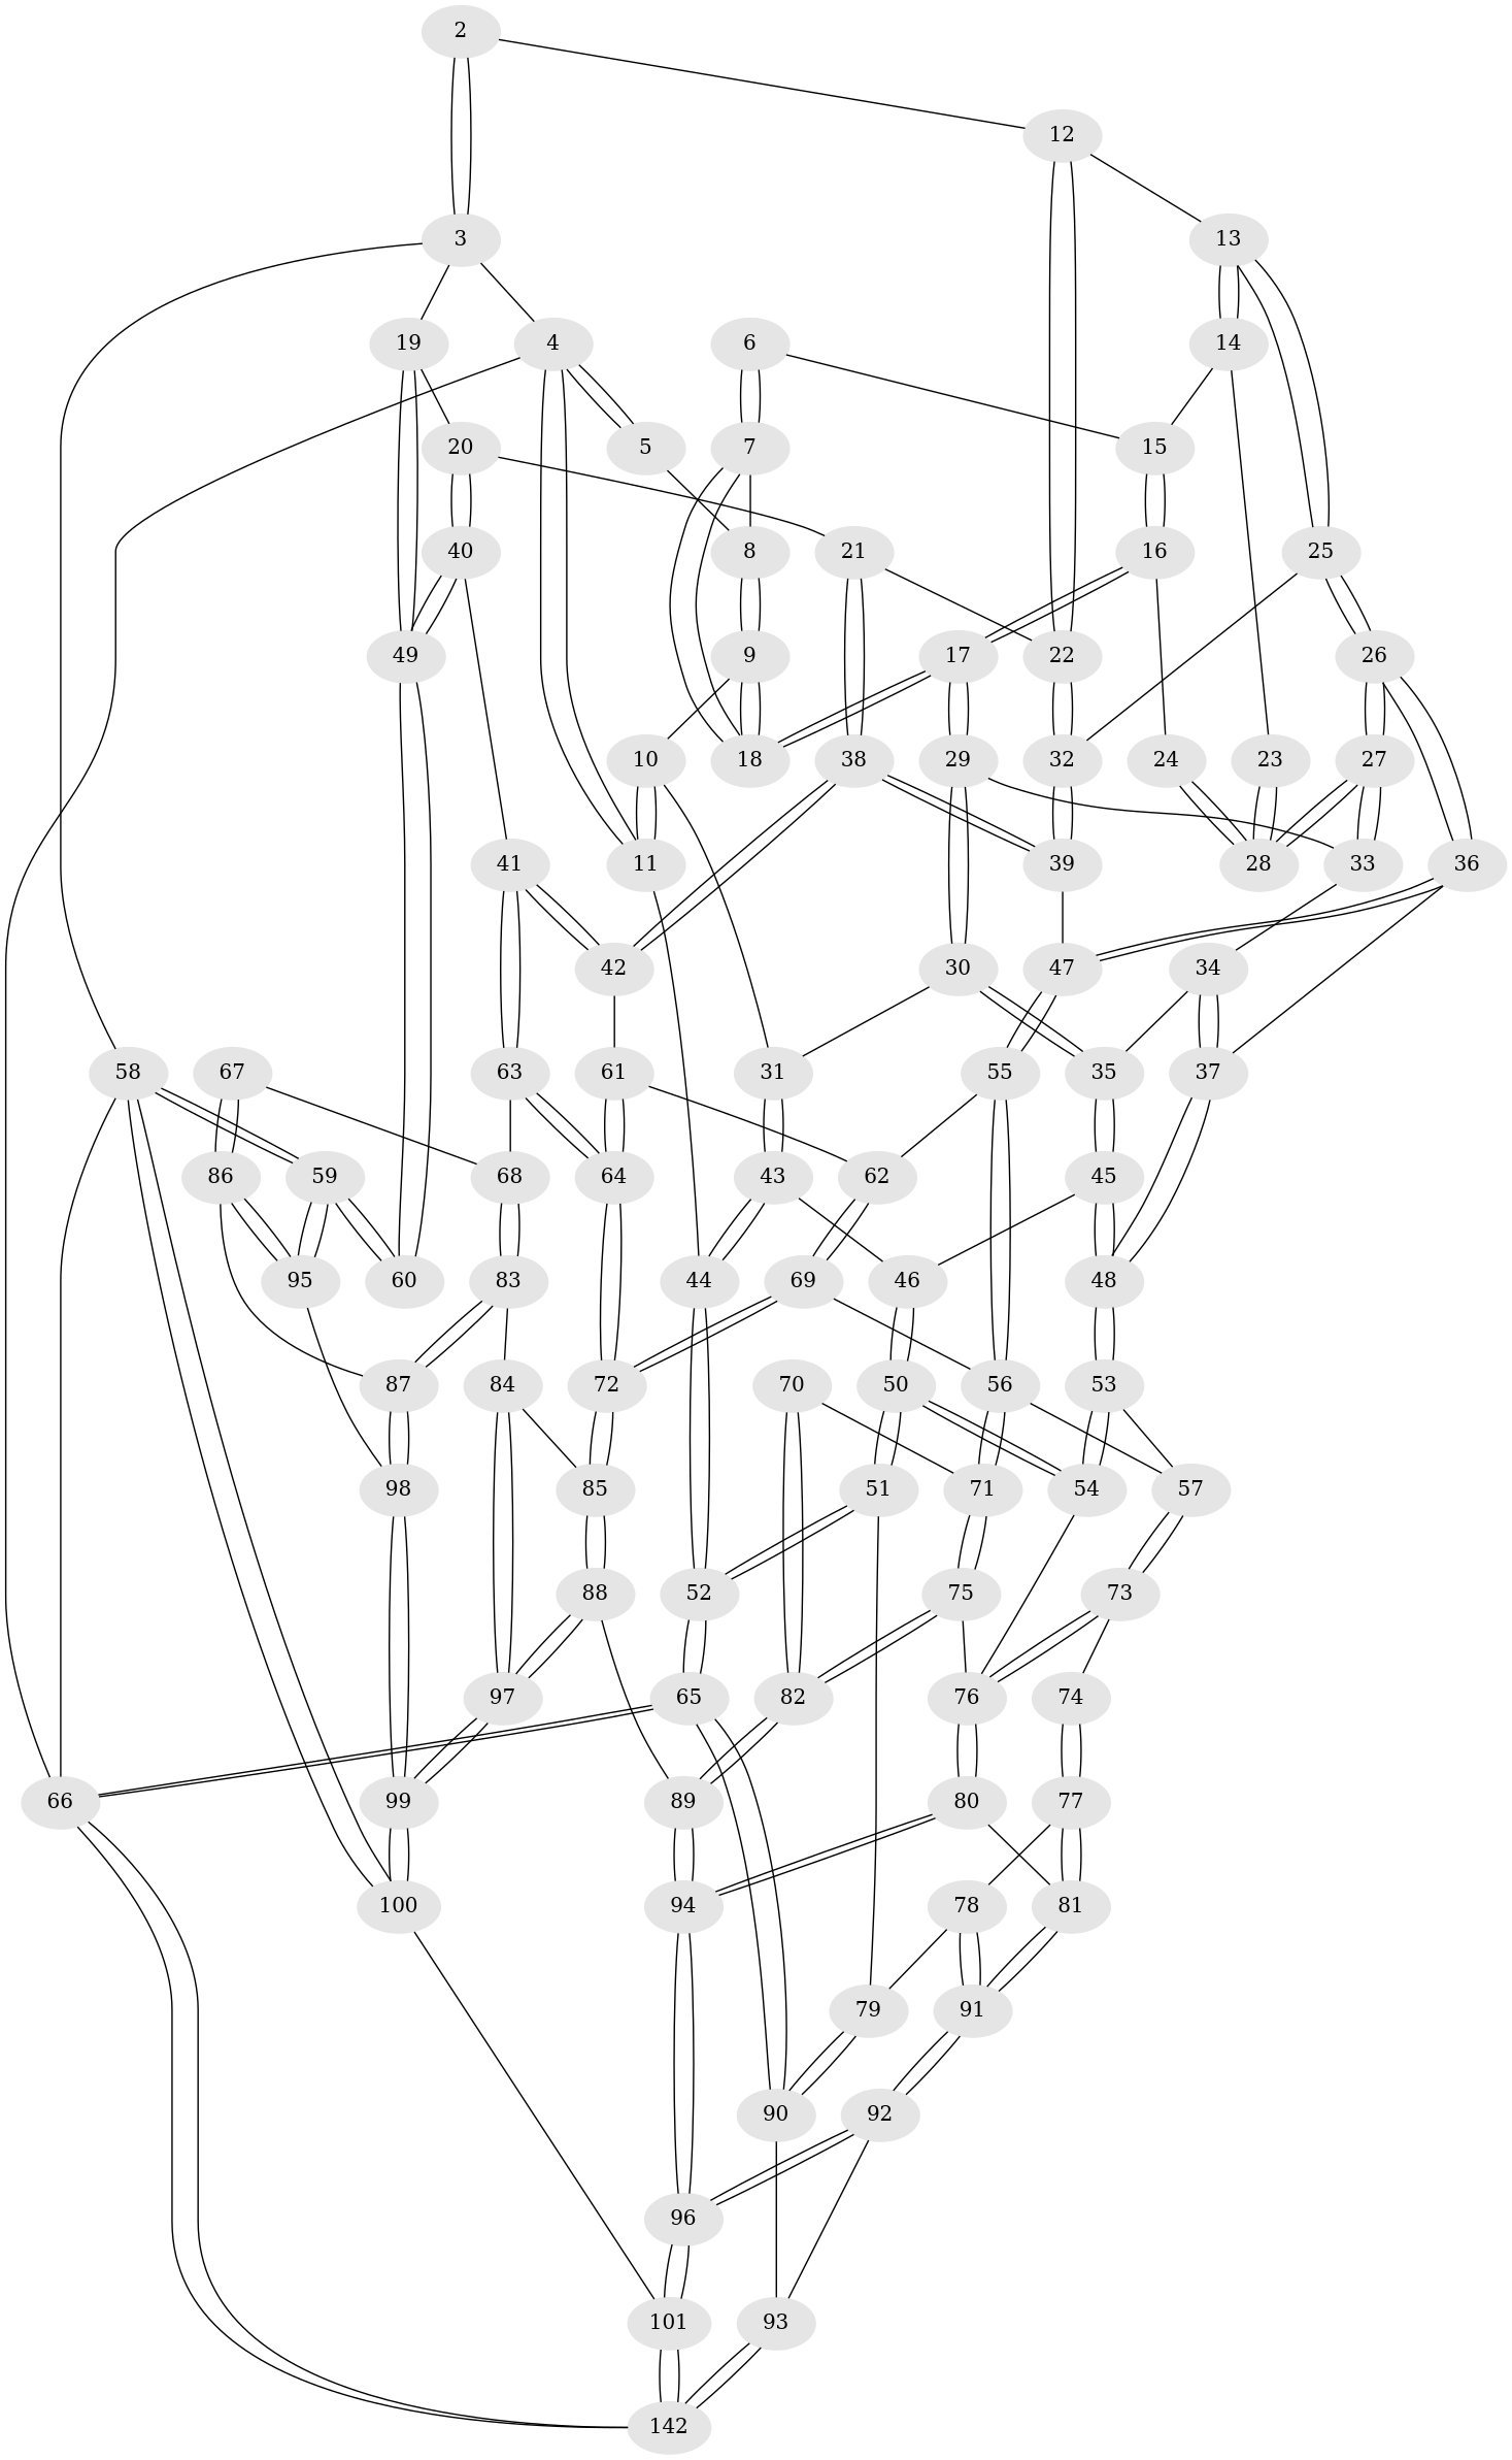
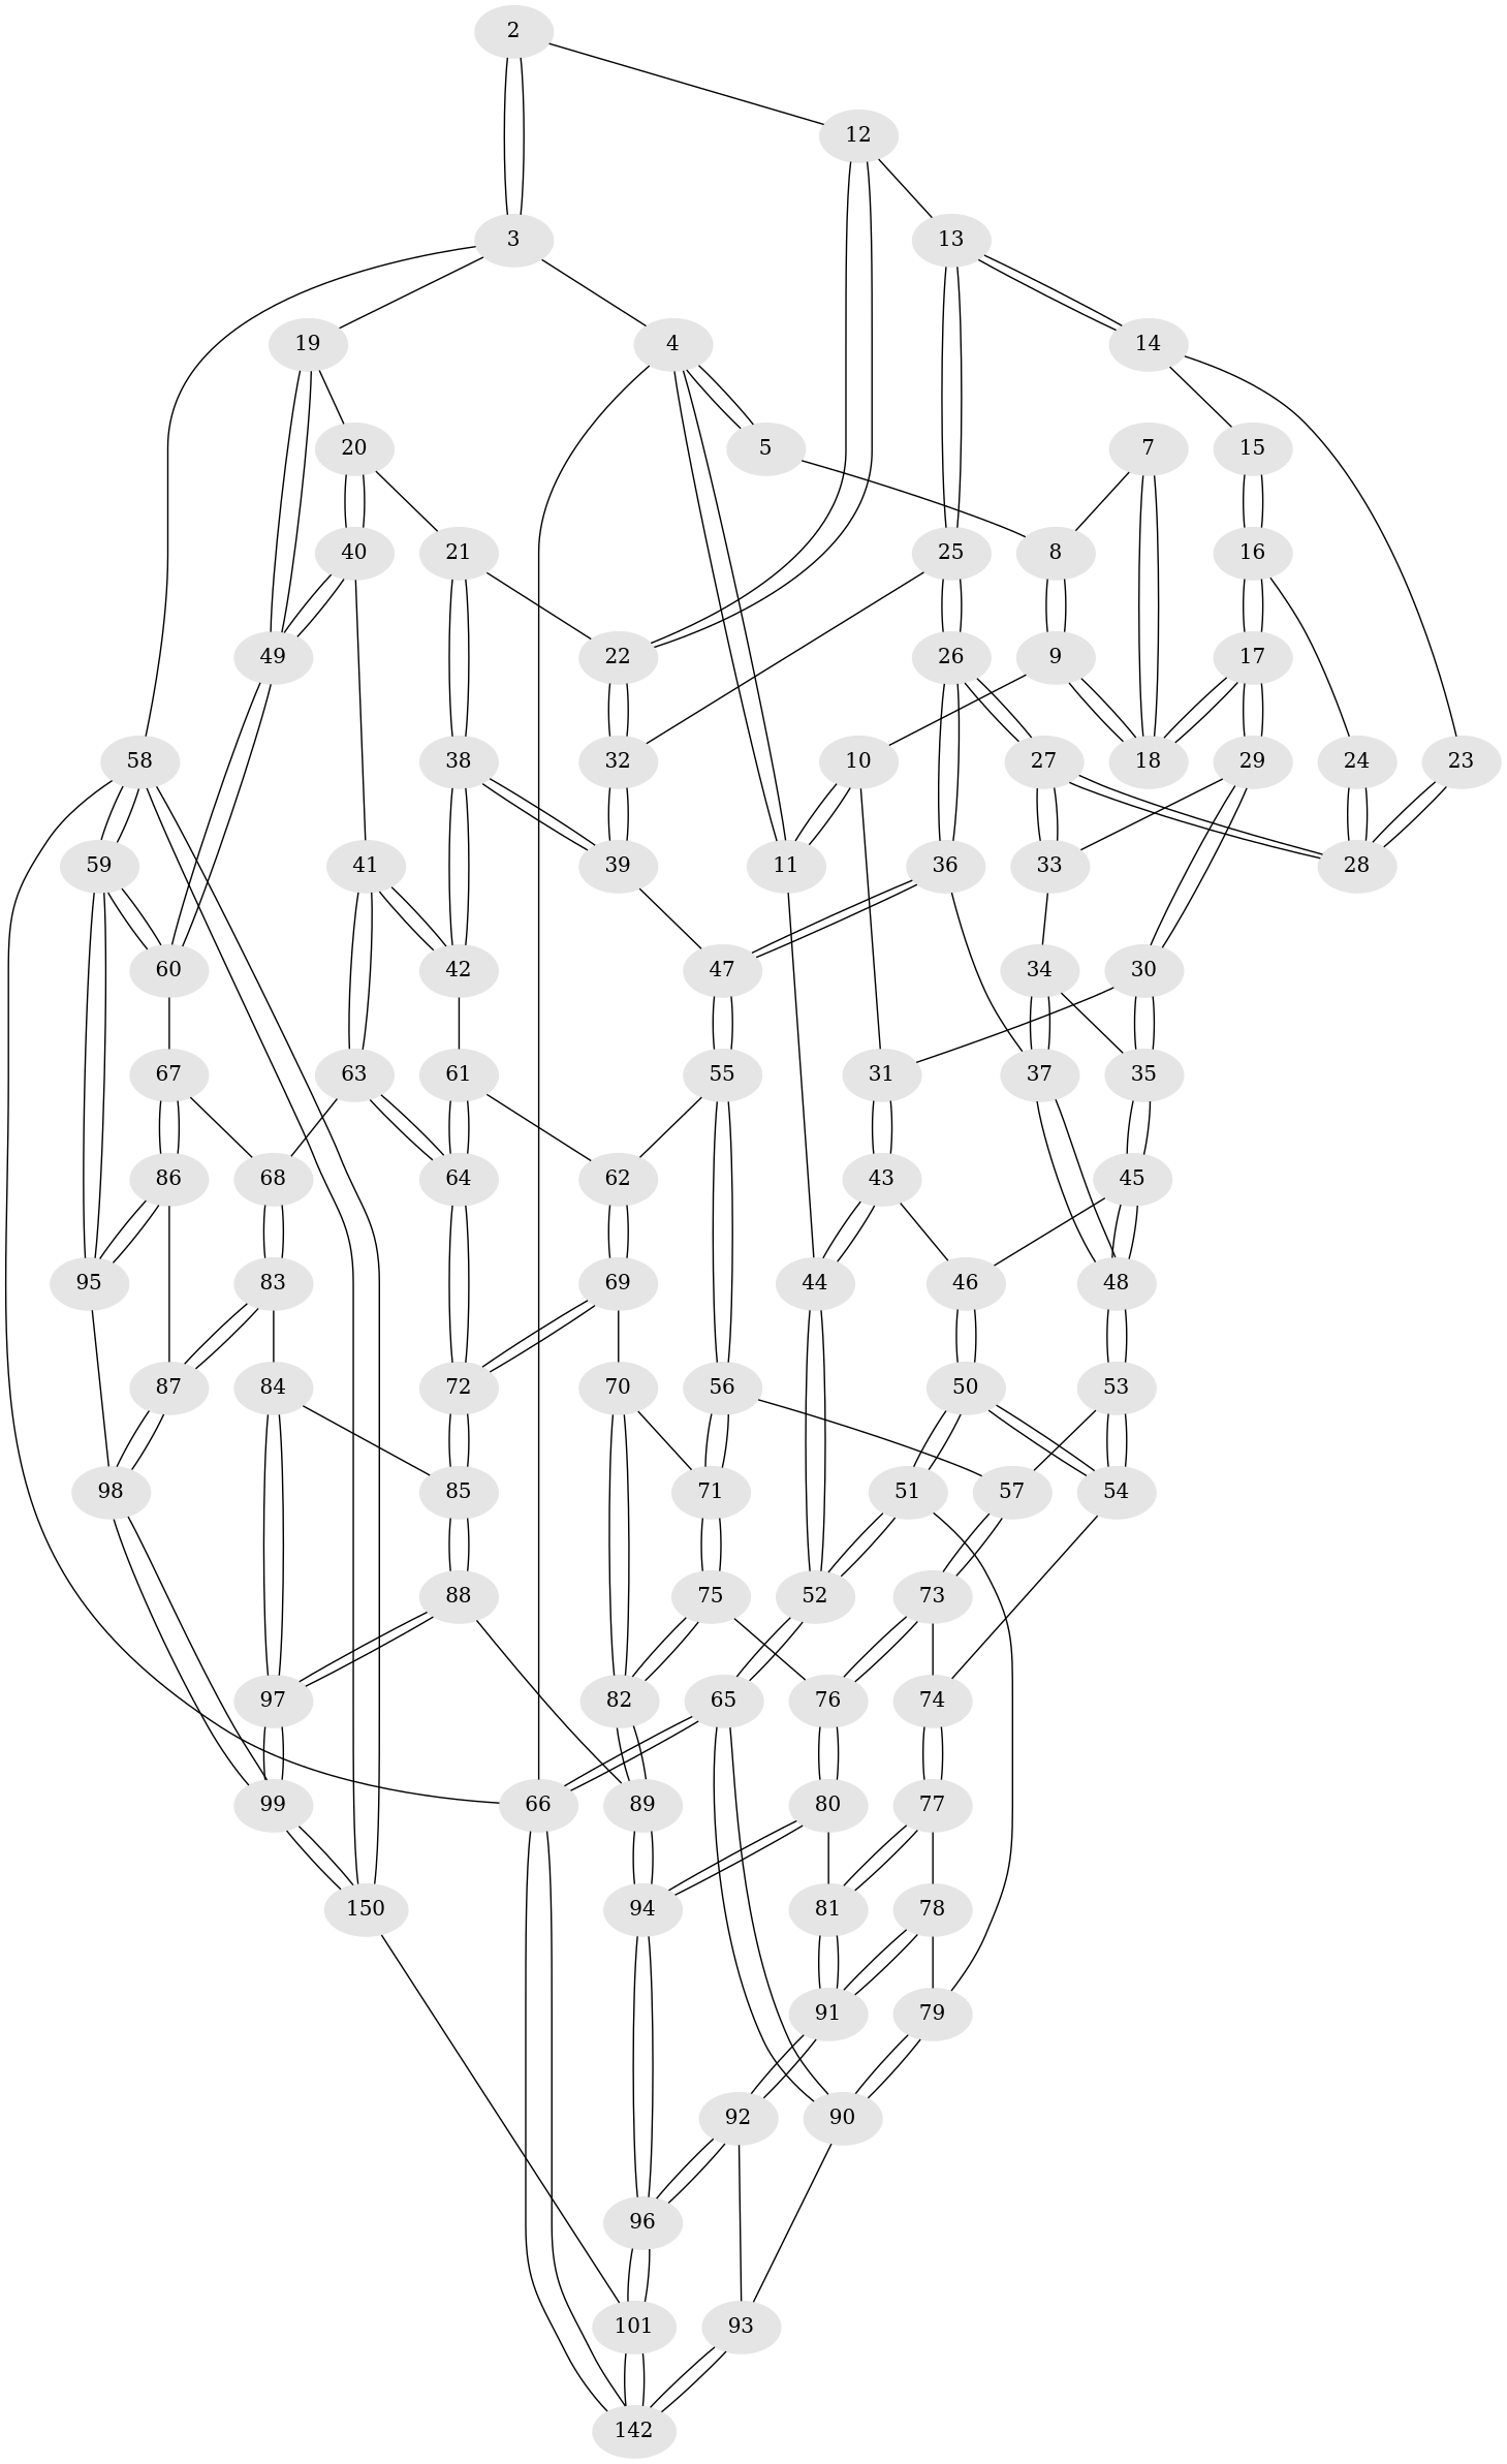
  graph {
    node [color=gray90 style=filled]
    2
    3
    12
-   6
    7
    15
    4
    19
    58
    13
    22
    5
    11
    66
    20
    49
    59
-   100
+   100 [label=150]
    8
    44
    n21 [label=142]
    9
    18
    16
    10
    31
    43
    52
    14
    25
    32
    23
    26
    28
    17
    24
    29
    33
    30
    21
    40
    60
    38
    41
    39
    42
    27
    36
    37
    47
    34
    35
    45
    46
    48
    55
    53
    61
    63
    64
    68
    62
    50
    65
    51
    54
    56
    57
    67
    79
    74
    90
    73
    77
    71
    69
    75
    76
    95
    101
    98
    86
    72
    70
    83
    85
    93
    87
    84
    82
    89
    88
    80
    78
    81
    94
    91
    92
    96
    97
    99
    2 -- 3
    2 -- 3
    2 -- 12
    3 -- 4
    3 -- 19
    3 -- 58
    12 -- 13
    12 -- 22
    12 -- 22
-   6 -- 7
-   6 -- 7
-   6 -- 15
    7 -- 8
    7 -- 18
    7 -- 18
    15 -- 16
    15 -- 16
    4 -- 5
    4 -- 5
    4 -- 11
    4 -- 11
    4 -- 66
    19 -- 20
    19 -- 49
    19 -- 49
    58 -- 66
    58 -- 59
    58 -- 59
    58 -- 100
    58 -- 100
    13 -- 14
    13 -- 14
    13 -- 25
    13 -- 25
    22 -- 32
    22 -- 32
    5 -- 8
    11 -- 44
    66 -- n21
    66 -- n21
    20 -- 21
    20 -- 40
    20 -- 40
    49 -- 60
    49 -- 60
    59 -- 60
    59 -- 60
    59 -- 95
    59 -- 95
    100 -- 101
    8 -- 9
    8 -- 9
    44 -- 52
    44 -- 52
    9 -- 18
    9 -- 18
    9 -- 10
    16 -- 17
    16 -- 17
    16 -- 24
    10 -- 11
    10 -- 11
    10 -- 31
    31 -- 43
    31 -- 43
    43 -- 44
    43 -- 44
    43 -- 46
    52 -- 65
    52 -- 65
    14 -- 15
    14 -- 23
    25 -- 32
    25 -- 26
    25 -- 26
    32 -- 39
    32 -- 39
    23 -- 28
    23 -- 28
    26 -- 27
    26 -- 27
    26 -- 36
    26 -- 36
    17 -- 18
    17 -- 18
    17 -- 29
    17 -- 29
    24 -- 28
    24 -- 28
    29 -- 33
    29 -- 30
    29 -- 30
    33 -- 34
    30 -- 31
    30 -- 35
    30 -- 35
    21 -- 22
    21 -- 38
    21 -- 38
    40 -- 49
    40 -- 49
    40 -- 41
+   60 -- 67
    38 -- 39
    38 -- 39
    38 -- 42
    38 -- 42
    41 -- 42
    41 -- 42
    41 -- 63
    41 -- 63
    39 -- 47
    42 -- 61
    27 -- 28
    27 -- 28
    27 -- 33
    27 -- 33
    36 -- 37
    36 -- 47
    36 -- 47
    37 -- 48
    37 -- 48
    47 -- 55
    47 -- 55
    34 -- 37
    34 -- 37
    34 -- 35
    35 -- 45
    35 -- 45
    45 -- 46
    45 -- 48
    45 -- 48
    46 -- 50
    46 -- 50
    48 -- 53
    48 -- 53
    55 -- 62
    55 -- 56
    55 -- 56
    53 -- 54
    53 -- 54
    53 -- 57
    61 -- 64
    61 -- 64
    61 -- 62
    63 -- 64
    63 -- 64
    63 -- 68
    64 -- 72
    64 -- 72
    68 -- 83
    68 -- 83
    62 -- 69
    62 -- 69
    50 -- 51
    50 -- 51
    50 -- 54
    50 -- 54
    65 -- 66
    65 -- 66
    65 -- 90
    65 -- 90
    51 -- 52
    51 -- 52
    51 -- 79
-   54 -- 76
+   54 -- 74
    56 -- 57
    56 -- 71
    56 -- 71
    57 -- 73
    57 -- 73
    67 -- 68
    67 -- 86
    67 -- 86
    79 -- 90
    79 -- 90
    74 -- 77
    74 -- 77
    90 -- 93
    73 -- 74
    73 -- 76
    73 -- 76
    77 -- 78
    77 -- 81
    77 -- 81
    71 -- 75
    71 -- 75
    69 -- 72
    69 -- 72
-   69 -- 56
+   69 -- 70
    75 -- 76
    75 -- 82
    75 -- 82
    76 -- 80
    76 -- 80
    95 -- 98
    101 -- n21
    101 -- n21
    98 -- 99
    98 -- 99
    86 -- 95
    86 -- 95
    86 -- 87
    72 -- 85
    72 -- 85
    70 -- 71
    70 -- 82
    70 -- 82
    83 -- 87
    83 -- 87
    83 -- 84
    85 -- 88
    85 -- 88
    93 -- n21
    93 -- n21
    87 -- 98
    87 -- 98
    84 -- 85
    84 -- 97
    84 -- 97
    82 -- 89
    82 -- 89
    89 -- 94
    89 -- 94
    88 -- 89
    88 -- 97
    88 -- 97
    80 -- 81
    80 -- 94
    80 -- 94
    78 -- 79
    78 -- 91
    78 -- 91
    81 -- 91
    81 -- 91
    94 -- 96
    94 -- 96
    91 -- 92
    91 -- 92
    92 -- 93
    92 -- 96
    92 -- 96
    96 -- 101
    96 -- 101
    97 -- 99
    97 -- 99
    99 -- 100
    99 -- 100
  }
